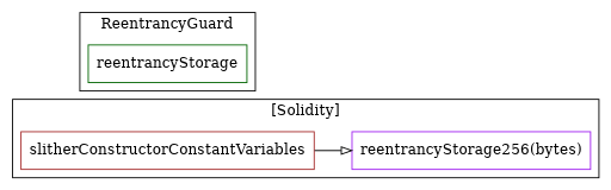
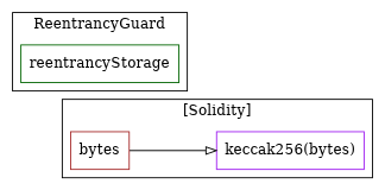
  strict digraph {
    rankdir=LR
    node [shape=box]
-   n1 [label=slitherConstructorConstantVariables color=brown]
-   "keccak256(bytes)" [color=purple label="reentrancyStorage256(bytes)"]
+   n1 [label=bytes color=brown]
+   "keccak256(bytes)" [color=purple]
    n3 [label=reentrancyStorage color=darkgreen]
    subgraph cluster_1 {
      label="[Solidity]"
      n1
      "keccak256(bytes)"
    }
    subgraph cluster_2 {
      label=ReentrancyGuard
      n3
    }
    n1 -> "keccak256(bytes)" [style=solid arrowhead=onormal]
  }
